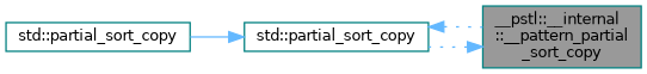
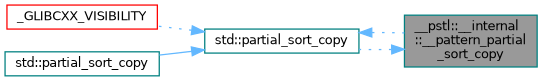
  digraph {
    rankdir=RL
    node [color=teal fillcolor=white fontname=Helvetica fontsize=10 shape=box style=filled]
    edge [color=steelblue1 dir=back fontname=Helvetica fontsize=10 labelfontname=Helvetica labelfontsize=10 style=dotted]
    n1 [fillcolor=grey60 fontcolor=black height=0.2 label="__pstl::__internal\l::__pattern_partial\l_sort_copy" width=0.4]
    n2 [height=0.2 label="std::partial_sort_copy" width=0.4]
+   n3 [color=red height=0.2 label=_GLIBCXX_VISIBILITY width=0.4]
    n4 [height=0.2 label="std::partial_sort_copy" width=0.4]
    n1 -> n2
    n2 -> n1
+   n2 -> n3
    n2 -> n4 [style=solid]
  }
